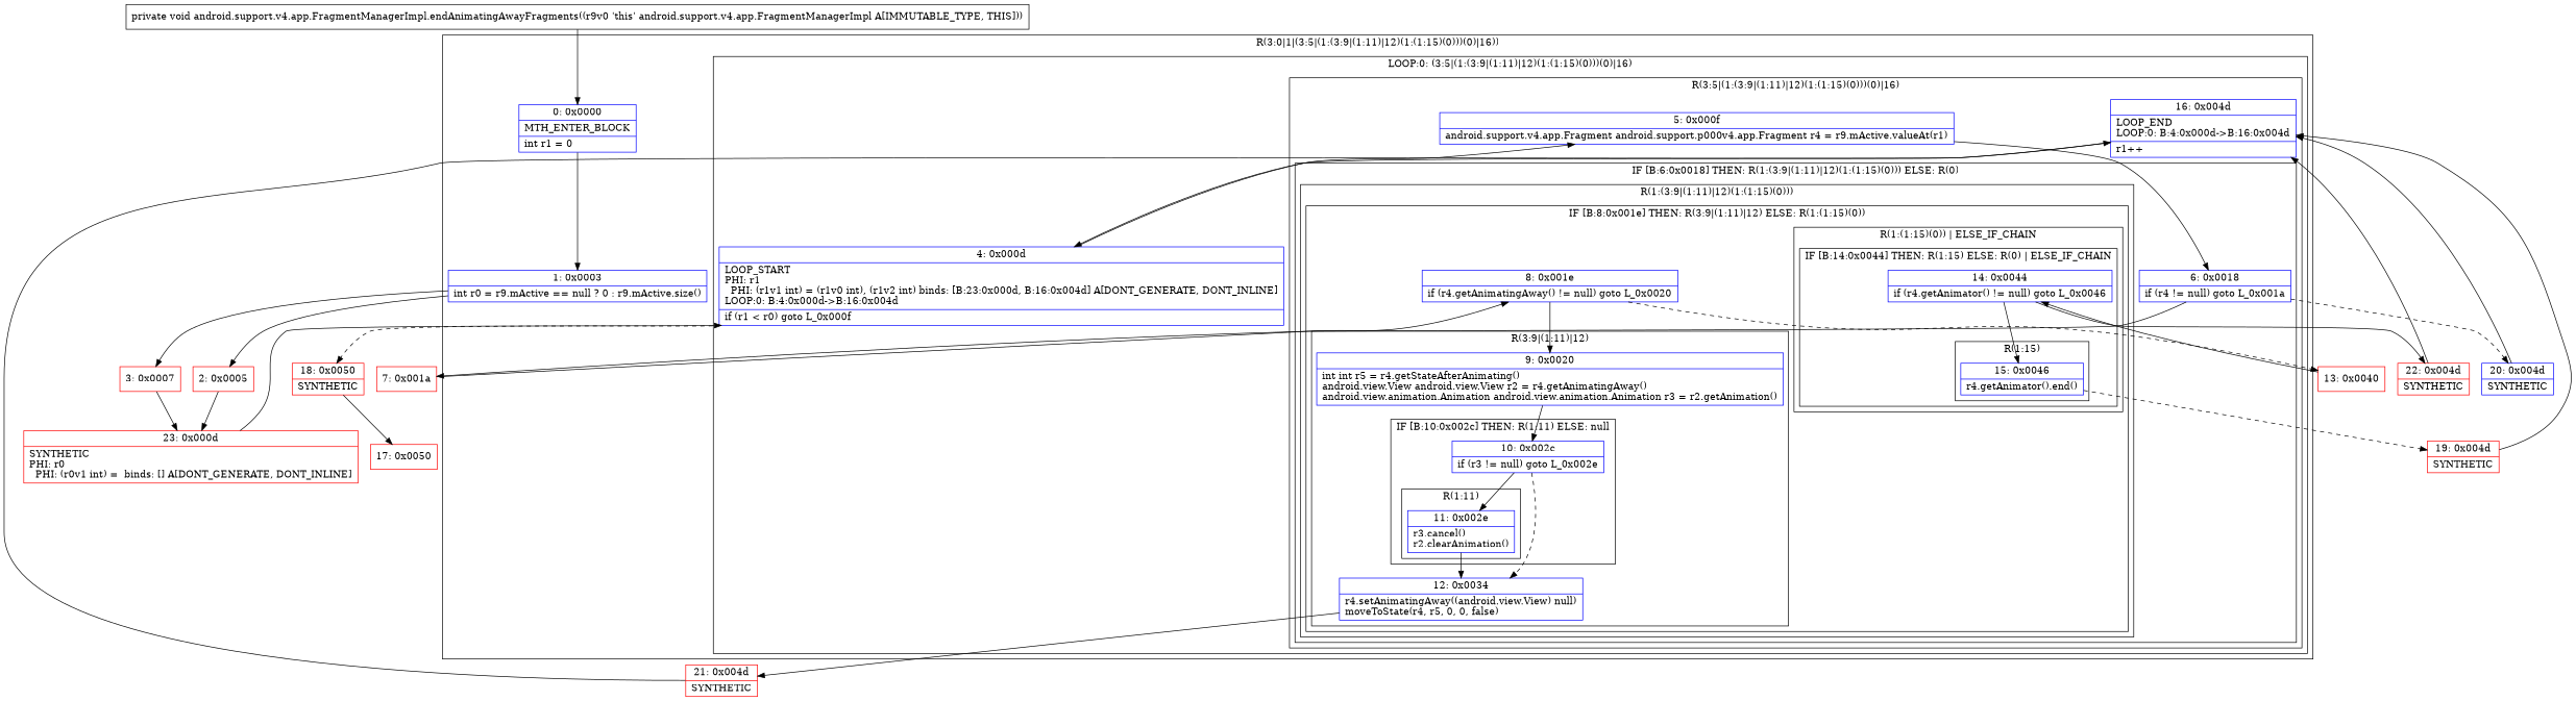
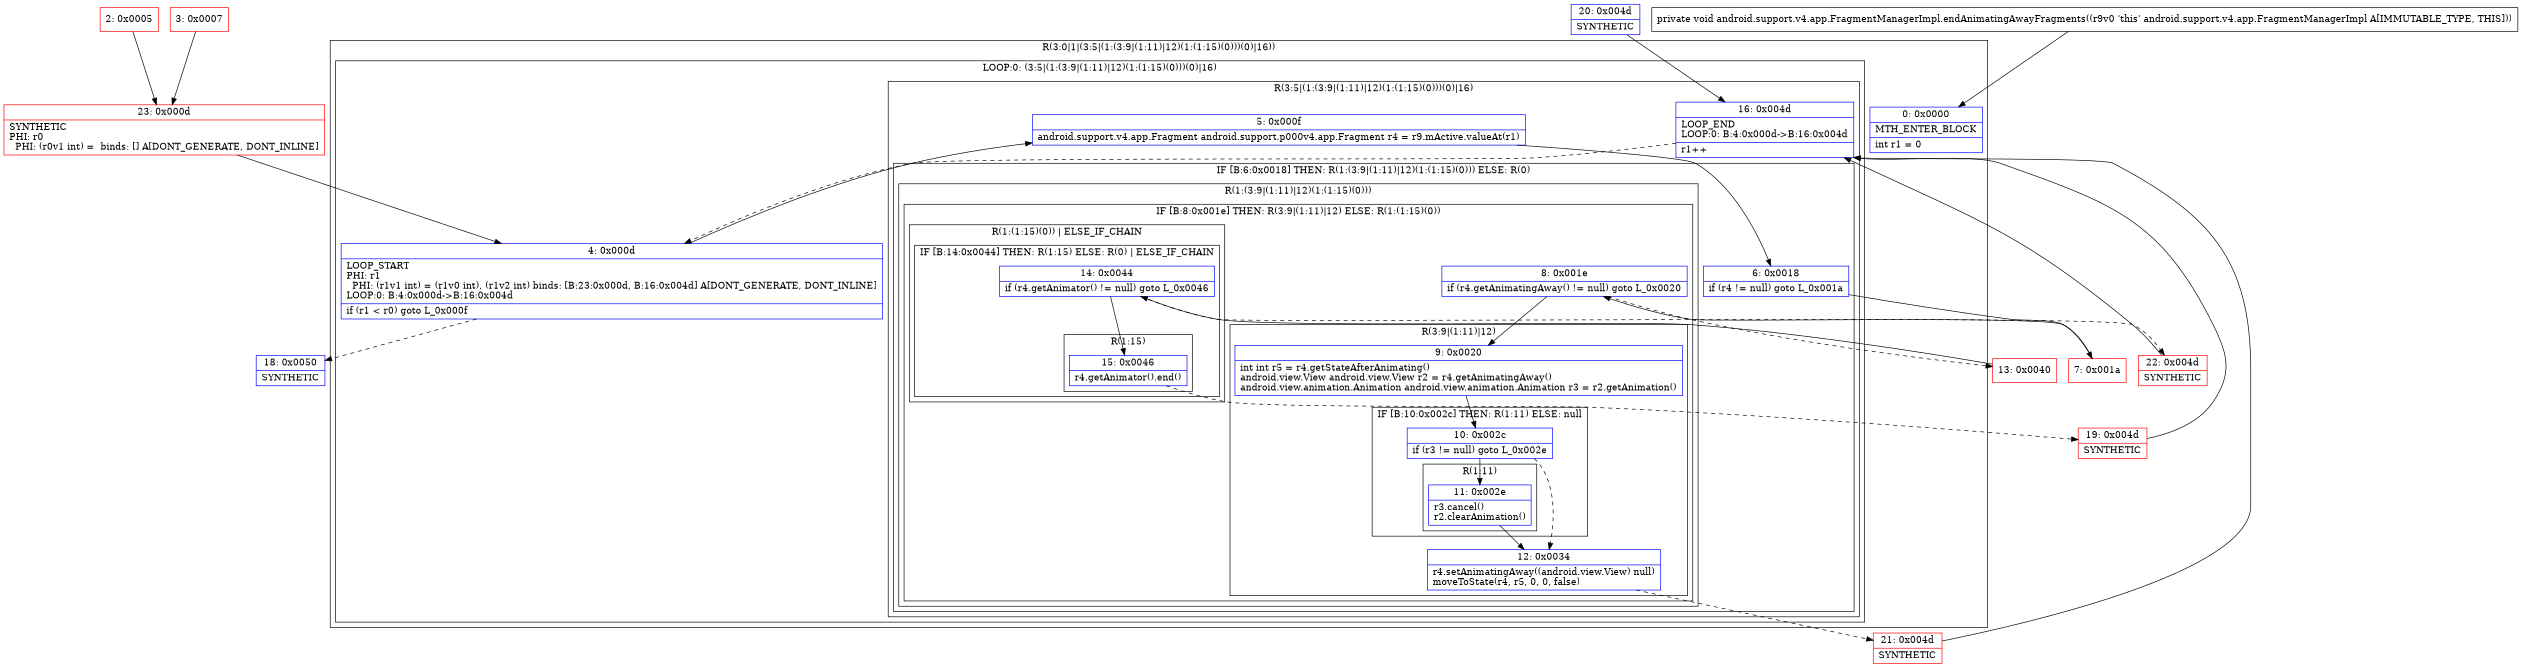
  digraph {
    node [color=blue shape=record]
    n1 [label="{11\:\ 0x002e|r3.cancel()\lr2.clearAnimation()\l}"]
    n2 [label="{10\:\ 0x002c|if (r3 != null) goto L_0x002e\l}"]
    n3 [label="{9\:\ 0x0020|int int r5 = r4.getStateAfterAnimating()\landroid.view.View android.view.View r2 = r4.getAnimatingAway()\landroid.view.animation.Animation android.view.animation.Animation r3 = r2.getAnimation()\l}"]
    n4 [label="{12\:\ 0x0034|r4.setAnimatingAway((android.view.View) null)\lmoveToState(r4, r5, 0, 0, false)\l}"]
    n5 [label="{15\:\ 0x0046|r4.getAnimator().end()\l}"]
    n6 [label="{14\:\ 0x0044|if (r4.getAnimator() != null) goto L_0x0046\l}"]
    n7 [label="{8\:\ 0x001e|if (r4.getAnimatingAway() != null) goto L_0x0020\l}"]
    n8 [label="{6\:\ 0x0018|if (r4 != null) goto L_0x001a\l}"]
    n9 [label="{5\:\ 0x000f|android.support.v4.app.Fragment android.support.p000v4.app.Fragment r4 = r9.mActive.valueAt(r1)\l}"]
    n10 [label="{16\:\ 0x004d|LOOP_END\lLOOP:0: B:4:0x000d\-\>B:16:0x004d\l|r1++\l}"]
    n11 [label="{4\:\ 0x000d|LOOP_START\lPHI: r1 \l  PHI: (r1v1 int) = (r1v0 int), (r1v2 int) binds: [B:23:0x000d, B:16:0x004d] A[DONT_GENERATE, DONT_INLINE]\lLOOP:0: B:4:0x000d\-\>B:16:0x004d\l|if (r1 \< r0) goto L_0x000f\l}"]
    n12 [label="{0\:\ 0x0000|MTH_ENTER_BLOCK\l|int r1 = 0\l}"]
-   n13 [label="{1\:\ 0x0003|int r0 = r9.mActive == null ? 0 : r9.mActive.size()\l}"]
    n14 [color=red label="{21\:\ 0x004d|SYNTHETIC\l}"]
    n15 [color=red label="{19\:\ 0x004d|SYNTHETIC\l}"]
    n16 [color=red label="{22\:\ 0x004d|SYNTHETIC\l}"]
    n17 [color=red label="{13\:\ 0x0040}"]
    n18 [color=red label="{7\:\ 0x001a}"]
    n19 [label="{20\:\ 0x004d|SYNTHETIC\l}"]
-   n20 [color=red label="{18\:\ 0x0050|SYNTHETIC\l}"]
+   n20 [label="{18\:\ 0x0050|SYNTHETIC\l}"]
    n21 [color=red label="{2\:\ 0x0005}"]
    n22 [color=red label="{3\:\ 0x0007}"]
    n23 [color=red label="{23\:\ 0x000d|SYNTHETIC\lPHI: r0 \l  PHI: (r0v1 int) =  binds: [] A[DONT_GENERATE, DONT_INLINE]\l}"]
-   n24 [color=red label="{17\:\ 0x0050}"]
    n25 [label="{private void android.support.v4.app.FragmentManagerImpl.endAnimatingAwayFragments((r9v0 'this' android.support.v4.app.FragmentManagerImpl A[IMMUTABLE_TYPE, THIS])) }" color=""]
    subgraph cluster_1 {
      label="R(3:0|1|(3:5|(1:(3:9|(1:11)|12)(1:(1:15)(0)))(0)|16))"
      n12
-     n13
      subgraph cluster_2 {
        label="LOOP:0: (3:5|(1:(3:9|(1:11)|12)(1:(1:15)(0)))(0)|16)"
        n11
        subgraph cluster_3 {
          label="R(3:5|(1:(3:9|(1:11)|12)(1:(1:15)(0)))(0)|16)"
          n9
          n10
          subgraph cluster_4 {
            label="IF [B:6:0x0018] THEN: R(1:(3:9|(1:11)|12)(1:(1:15)(0))) ELSE: R(0)"
            n8
            subgraph cluster_5 {
              label="R(1:(3:9|(1:11)|12)(1:(1:15)(0)))"
              subgraph cluster_6 {
                label="IF [B:8:0x001e] THEN: R(3:9|(1:11)|12) ELSE: R(1:(1:15)(0))"
                n7
                subgraph cluster_7 {
                  label="R(3:9|(1:11)|12)"
                  n3
                  n4
                  subgraph cluster_8 {
                    label="IF [B:10:0x002c] THEN: R(1:11) ELSE: null"
                    n2
                    subgraph cluster_9 {
                      label="R(1:11)"
                      n1
                    }
                  }
                }
                subgraph cluster_10 {
                  label="R(1:(1:15)(0)) | ELSE_IF_CHAIN\l"
                  subgraph cluster_11 {
                    label="IF [B:14:0x0044] THEN: R(1:15) ELSE: R(0) | ELSE_IF_CHAIN\l"
                    n6
                    subgraph cluster_12 {
                      label="R(1:15)"
                      n5
                    }
                    subgraph cluster_13 {
                      label="R(0)"
                    }
                  }
                }
              }
            }
            subgraph cluster_14 {
              label="R(0)"
            }
          }
        }
      }
    }
    n1 -> n4
    n2 -> n1
    n2 -> n4 [style=dashed]
    n3 -> n2
-   n4 -> n14
+   n4 -> n14 [style=dashed]
    n5 -> n15 [style=dashed]
    n6 -> n5
-   n6 -> n16 [style=solid]
+   n6 -> n16 [style=dashed]
    n7 -> n3
    n7 -> n17 [style=dashed]
    n8 -> n18
-   n8 -> n19 [style=dashed]
    n9 -> n8
-   n10 -> n11
+   n10 -> n11 [style=dashed]
    n11 -> n9
    n11 -> n20 [style=dashed]
-   n12 -> n13
-   n13 -> n21
-   n13 -> n22
    n14 -> n10
    n15 -> n10
    n16 -> n10
    n17 -> n6
    n18 -> n7
    n19 -> n10
-   n20 -> n24
    n21 -> n23
    n22 -> n23
    n23 -> n11
    n25 -> n12
  }
